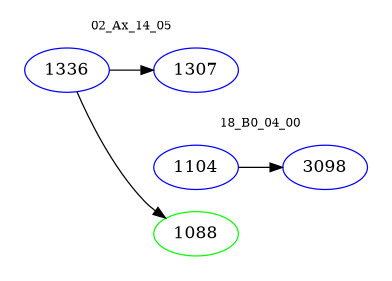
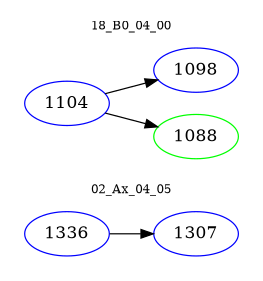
  digraph {
    rankdir=LR
    node [color=blue]
    edge [color=black]
    n1 [label=1336]
    n2 [label=1307]
    n3 [label=1104]
    n4 [color=green label=1088]
-   n5 [label=3098]
+   n5 [label=1098]
    subgraph cluster_1 {
      color=white
      fontsize=10
-     label="02_Ax_14_05"
+     label="02_Ax_04_05"
      n1
      n2
    }
    subgraph cluster_2 {
      color=white
      fontsize=10
      label="18_B0_04_00"
      n3
      n4
      n5
    }
    n1 -> n2
-   n1 -> n4
+   n3 -> n4
    n3 -> n5
  }
